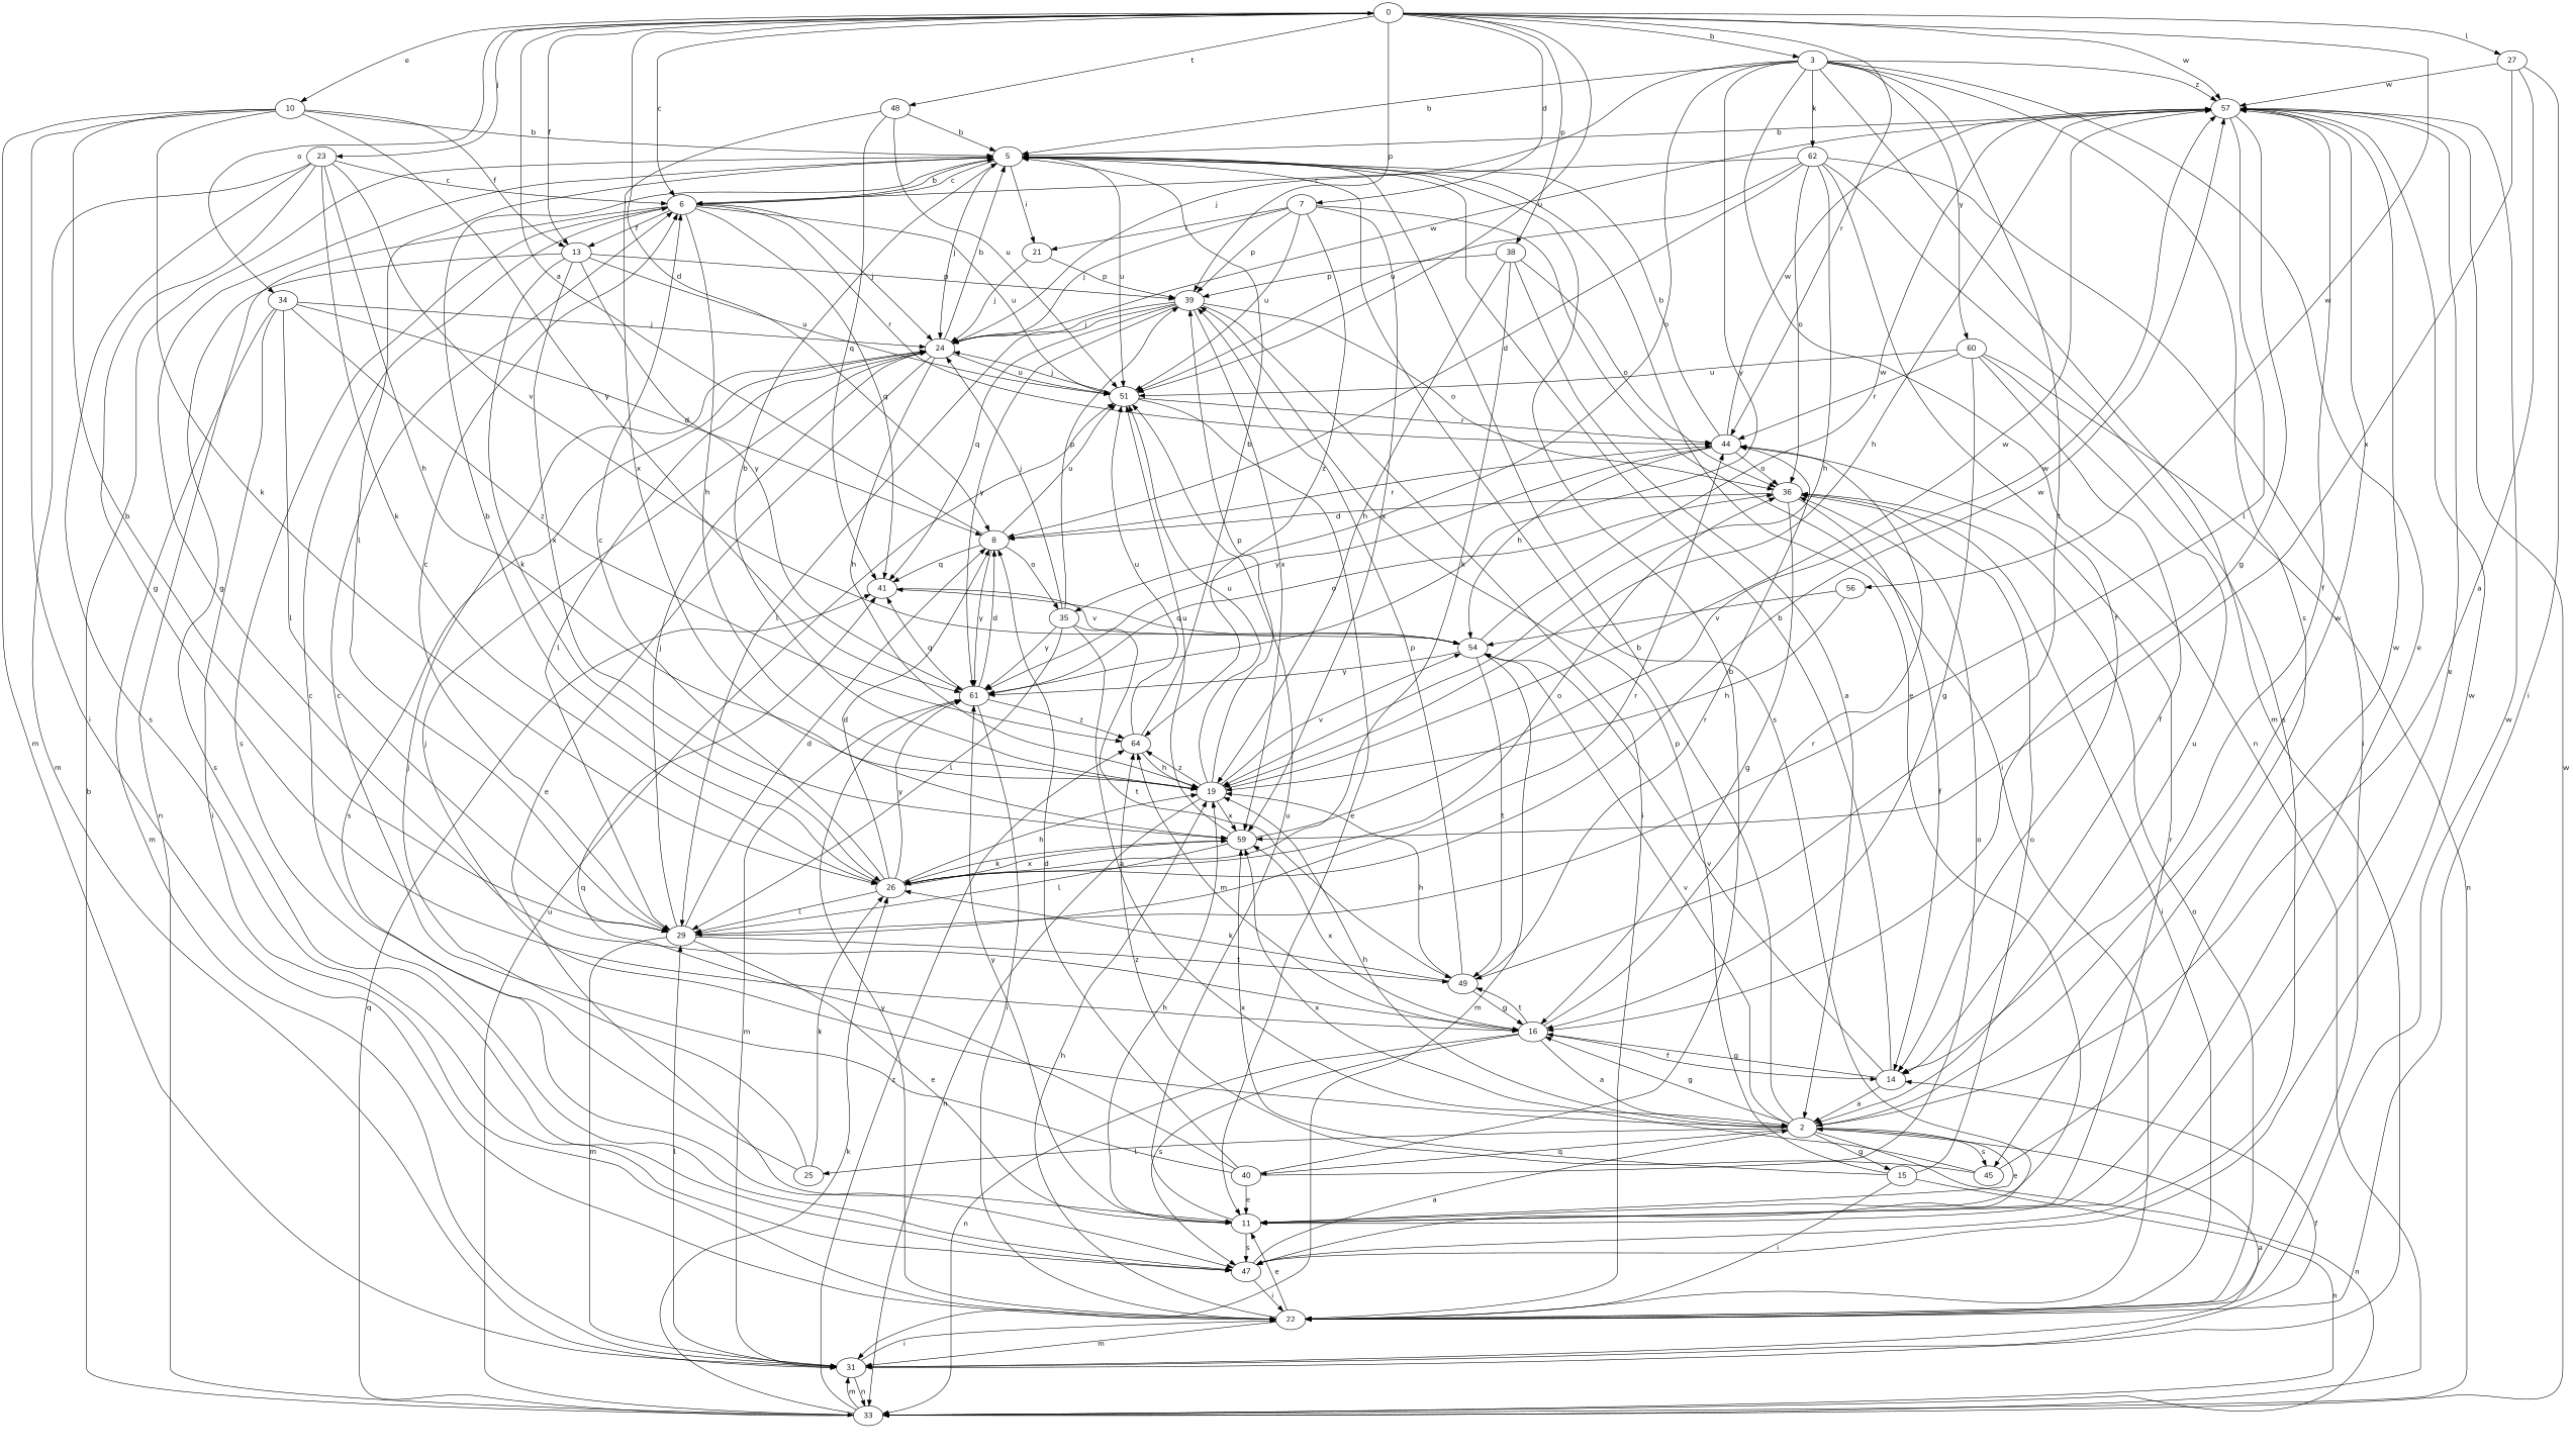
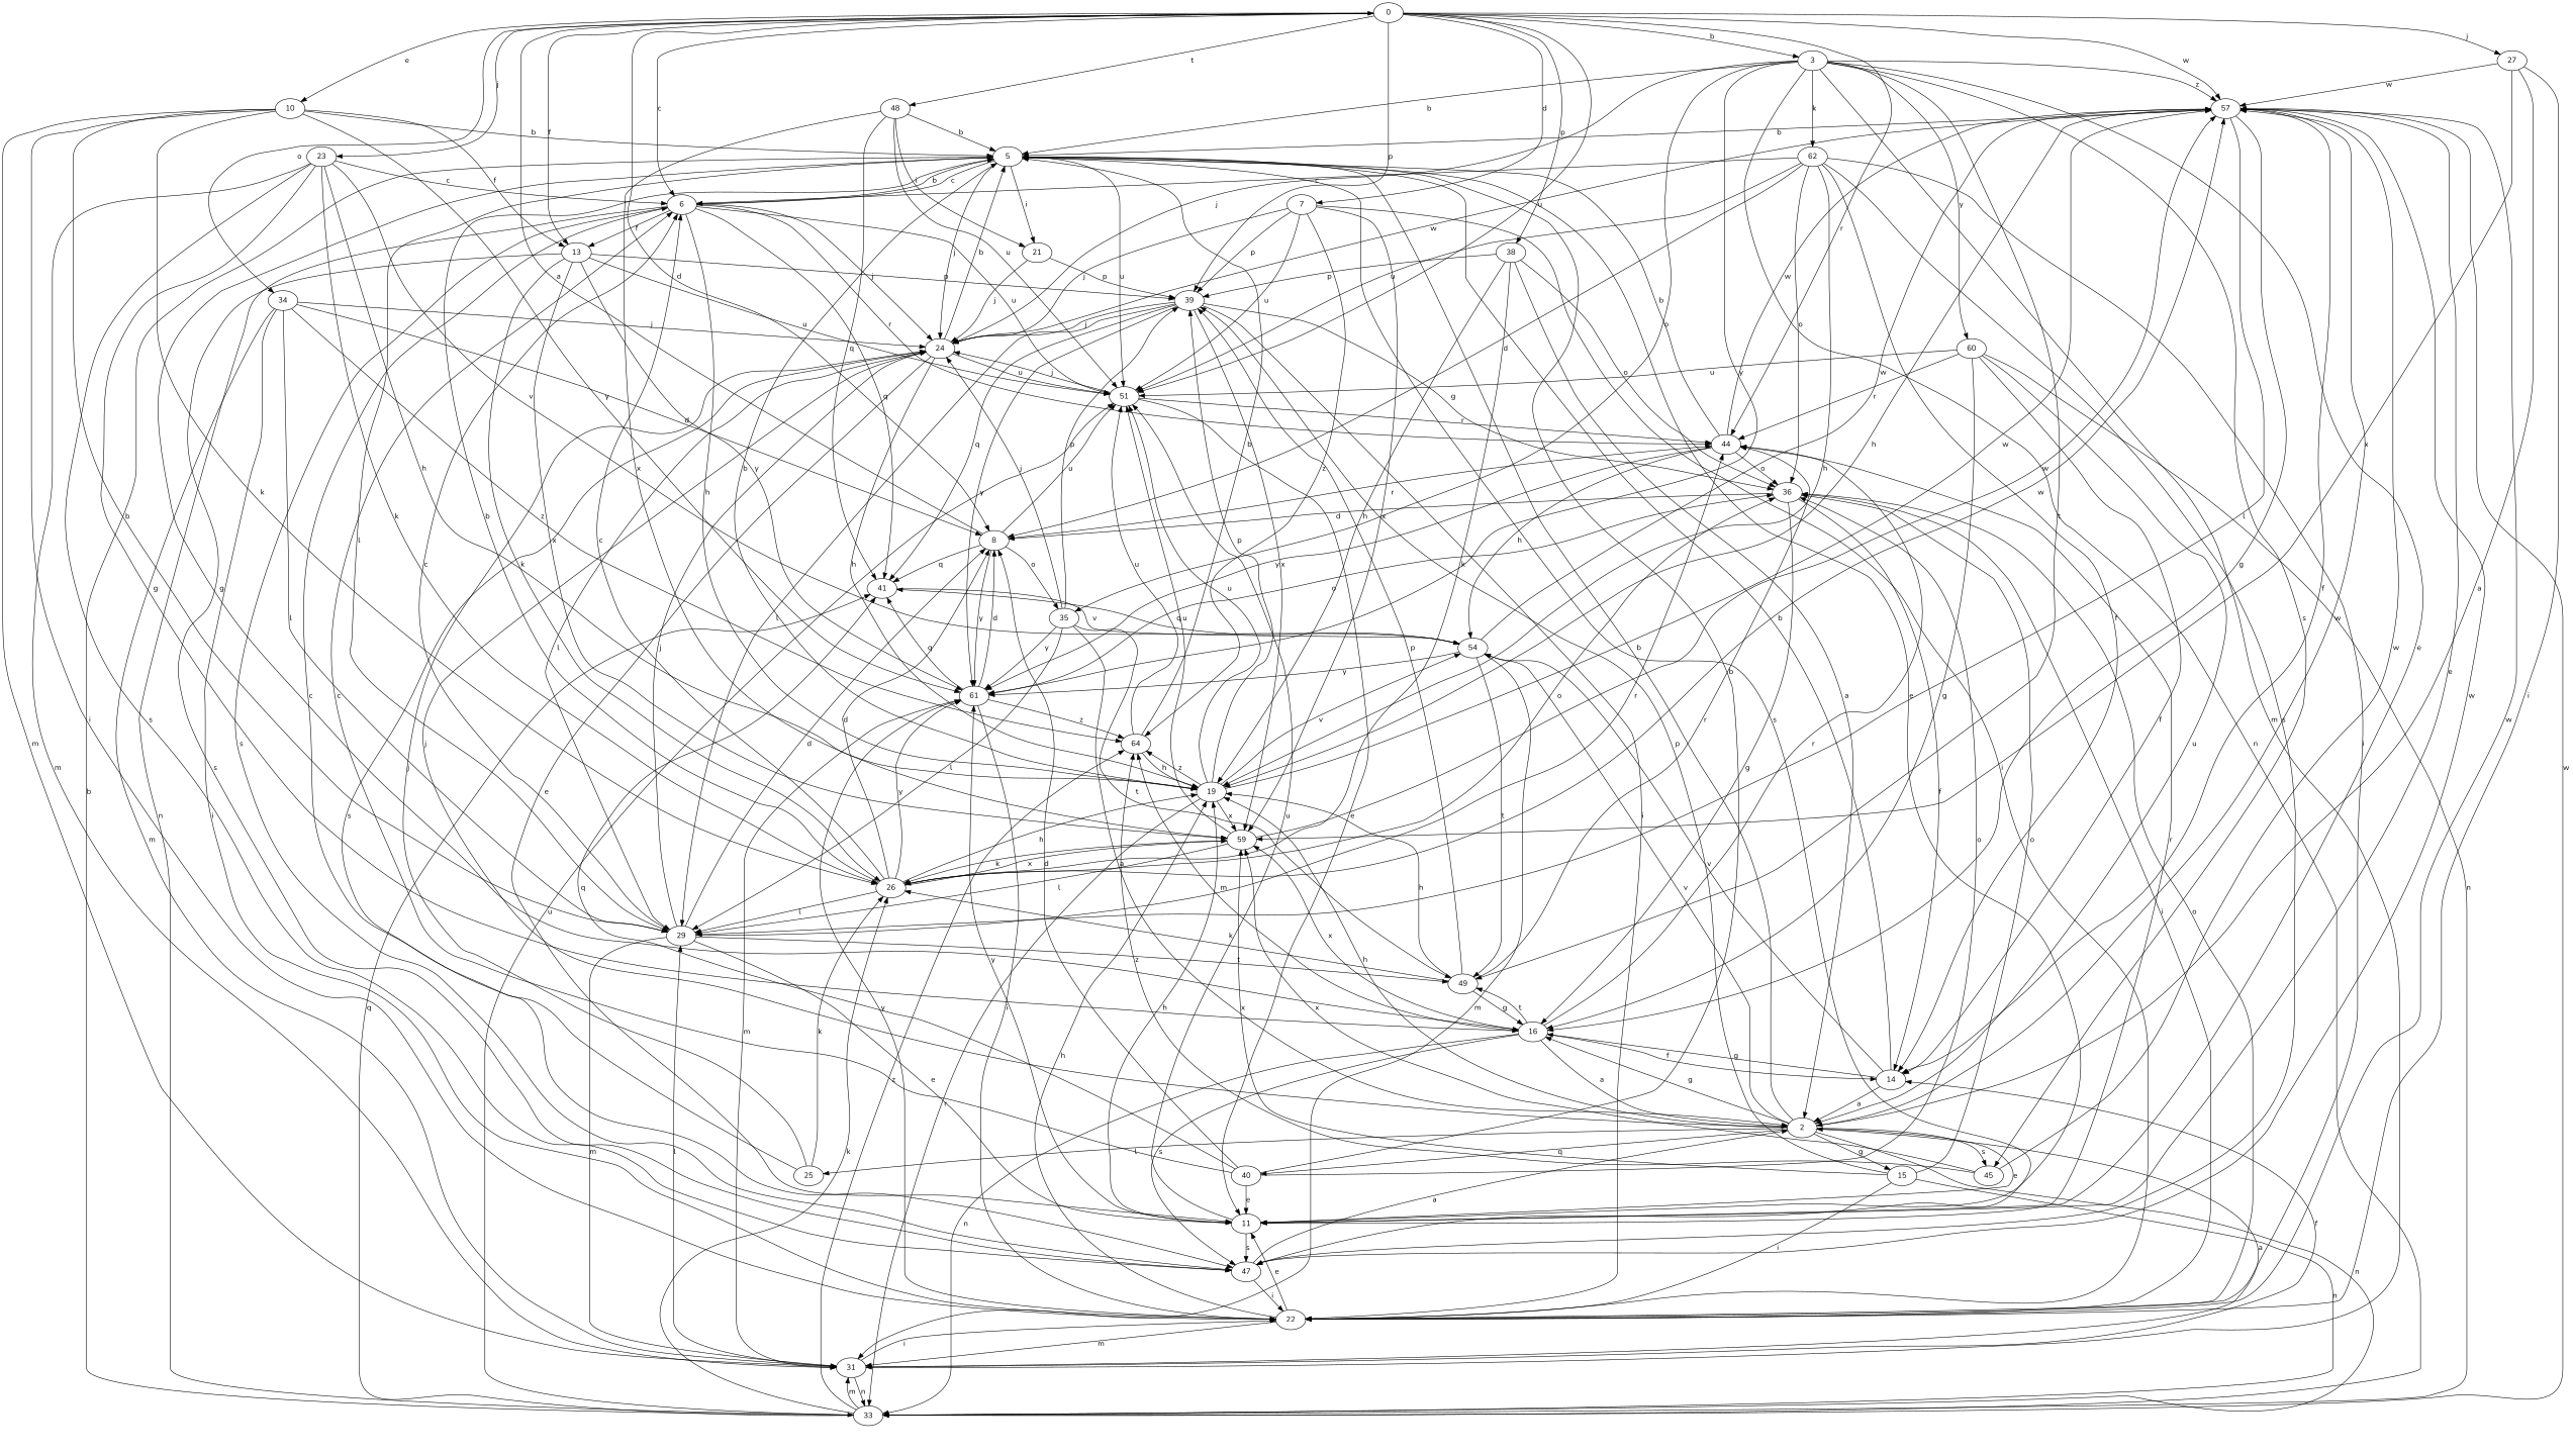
  strict digraph {
    fontname=Nunito
    node [fontname=Nunito]
    edge [fontname=Nunito]
    0
    3
    6
    7
    8
    10
    13
    23
    27
    34
    38
    39
    44
    48
    51
-   56
    57
    5
    11
    24
    33
    45
    31
    35
    49
    60
    61
    62
    19
    47
    41
    21
    22
    59
    64
    29
    26
    16
    54
    2
    36
    14
    15
    n44 [label=25]
    40
    0 -> 3 [label=b]
    0 -> 6 [label=c]
    0 -> 7 [label=d]
    0 -> 8 [label=d]
    0 -> 10 [label=e]
    0 -> 13 [label=f]
    0 -> 23 [label=j]
-   0 -> 27 [label=l]
+   0 -> 27 [label=j]
    0 -> 34 [label=o]
    0 -> 38 [label=p]
    0 -> 39 [label=p]
    0 -> 44 [label=r]
    0 -> 48 [label=t]
    0 -> 51 [label=u]
-   0 -> 56 [label=w]
    0 -> 57 [label=w]
    3 -> 57 [label=z]
    3 -> 5 [label=b]
    3 -> 11 [label=e]
    3 -> 24 [label=j]
    3 -> 33 [label=n]
    3 -> 45 [label=s]
    3 -> 31 [label=m]
    3 -> 35 [label=o]
    3 -> 49 [label=t]
    3 -> 60 [label=y]
    3 -> 61 [label=y]
    3 -> 62 [label=k]
    6 -> 13 [label=f]
    6 -> 44 [label=r]
    6 -> 51 [label=u]
    6 -> 5 [label=b]
    6 -> 24 [label=j]
    6 -> 33 [label=n]
    6 -> 19 [label=h]
    6 -> 47 [label=s]
    6 -> 41 [label=q]
    7 -> 39 [label=p]
    7 -> 51 [label=u]
    7 -> 24 [label=j]
-   7 -> 21 [label=i]
+   48 -> 21 [label=i]
    7 -> 22 [label=i]
    7 -> 59 [label=x]
    7 -> 64 [label=z]
    8 -> 0 [label=a]
    8 -> 44 [label=r]
    8 -> 51 [label=u]
    8 -> 35 [label=o]
    8 -> 61 [label=y]
    8 -> 41 [label=q]
    10 -> 13 [label=f]
    10 -> 5 [label=b]
    10 -> 31 [label=m]
    10 -> 61 [label=y]
    10 -> 22 [label=i]
    10 -> 29 [label=b]
    10 -> 26 [label=k]
    13 -> 39 [label=p]
    13 -> 51 [label=u]
    13 -> 61 [label=y]
    13 -> 47 [label=s]
    13 -> 59 [label=x]
    13 -> 26 [label=k]
    23 -> 6 [label=c]
    23 -> 31 [label=m]
    23 -> 19 [label=h]
    23 -> 47 [label=s]
    23 -> 26 [label=k]
    23 -> 16 [label=g]
    23 -> 54 [label=v]
    27 -> 57 [label=w]
    27 -> 22 [label=i]
    27 -> 59 [label=x]
    27 -> 2 [label=a]
    34 -> 8 [label=d]
    34 -> 24 [label=j]
    34 -> 31 [label=m]
    34 -> 22 [label=i]
    34 -> 64 [label=z]
    34 -> 29 [label=l]
    38 -> 39 [label=p]
    38 -> 19 [label=h]
    38 -> 26 [label=k]
    38 -> 2 [label=a]
    38 -> 36 [label=o]
    39 -> 24 [label=j]
    39 -> 61 [label=y]
    39 -> 41 [label=q]
    39 -> 22 [label=i]
    39 -> 59 [label=x]
    39 -> 29 [label=l]
-   39 -> 36 [label=o]
+   39 -> 36 [label=g]
    44 -> 57 [label=w]
    44 -> 5 [label=b]
    44 -> 61 [label=y]
    44 -> 54 [label=h]
    44 -> 36 [label=o]
    48 -> 51 [label=u]
    48 -> 5 [label=b]
    48 -> 41 [label=q]
    48 -> 59 [label=x]
    51 -> 44 [label=r]
    51 -> 11 [label=e]
    51 -> 24 [label=j]
-   56 -> 19 [label=h]
-   56 -> 54 [label=v]
    57 -> 5 [label=b]
    57 -> 11 [label=e]
    57 -> 19 [label=h]
    57 -> 29 [label=l]
    57 -> 16 [label=g]
    57 -> 14 [label=f]
    5 -> 6 [label=c]
    5 -> 51 [label=u]
    5 -> 11 [label=e]
    5 -> 24 [label=j]
    5 -> 47 [label=s]
    5 -> 21 [label=i]
    5 -> 29 [label=l]
    5 -> 16 [label=g]
    11 -> 44 [label=r]
    11 -> 51 [label=u]
    11 -> 61 [label=y]
    11 -> 19 [label=h]
    11 -> 47 [label=s]
    24 -> 51 [label=u]
    24 -> 57 [label=w]
    24 -> 5 [label=b]
    24 -> 11 [label=e]
    24 -> 19 [label=h]
    24 -> 47 [label=s]
    24 -> 29 [label=l]
    33 -> 51 [label=u]
    33 -> 57 [label=w]
    33 -> 5 [label=b]
    33 -> 31 [label=m]
    33 -> 41 [label=q]
    33 -> 64 [label=z]
    33 -> 26 [label=k]
    45 -> 57 [label=w]
    45 -> 59 [label=x]
    45 -> 64 [label=z]
    31 -> 33 [label=n]
    31 -> 22 [label=i]
    31 -> 29 [label=l]
    31 -> 2 [label=a]
    31 -> 14 [label=f]
    35 -> 39 [label=p]
    35 -> 24 [label=j]
    35 -> 49 [label=t]
    35 -> 61 [label=y]
    35 -> 29 [label=l]
    35 -> 2 [label=a]
    49 -> 39 [label=p]
    49 -> 44 [label=r]
    49 -> 19 [label=h]
    49 -> 26 [label=k]
    49 -> 16 [label=g]
    60 -> 44 [label=r]
    60 -> 51 [label=u]
    60 -> 33 [label=n]
    60 -> 16 [label=g]
    60 -> 2 [label=u]
    60 -> 14 [label=f]
    61 -> 8 [label=d]
    61 -> 31 [label=m]
    61 -> 41 [label=q]
    61 -> 22 [label=i]
    61 -> 64 [label=z]
    61 -> 36 [label=o]
    62 -> 6 [label=c]
    62 -> 8 [label=d]
    62 -> 51 [label=u]
    62 -> 19 [label=h]
    62 -> 47 [label=s]
    62 -> 22 [label=i]
    62 -> 36 [label=o]
    62 -> 14 [label=f]
    19 -> 39 [label=p]
    19 -> 51 [label=u]
    19 -> 57 [label=w]
    19 -> 5 [label=b]
-   19 -> 33 [label=n]
+   19 -> 33 [label=r]
    19 -> 59 [label=x]
    19 -> 64 [label=z]
    19 -> 54 [label=v]
    47 -> 57 [label=w]
    47 -> 22 [label=i]
    47 -> 2 [label=a]
    41 -> 54 [label=v]
    21 -> 39 [label=p]
    21 -> 24 [label=j]
    22 -> 57 [label=w]
    22 -> 11 [label=e]
    22 -> 31 [label=m]
    22 -> 61 [label=y]
    22 -> 19 [label=h]
    22 -> 36 [label=o]
    59 -> 51 [label=u]
    59 -> 57 [label=w]
    59 -> 29 [label=l]
    59 -> 26 [label=k]
    64 -> 51 [label=u]
    64 -> 5 [label=b]
    64 -> 19 [label=h]
    29 -> 6 [label=c]
    29 -> 8 [label=d]
    29 -> 44 [label=r]
    29 -> 11 [label=e]
    29 -> 24 [label=j]
    29 -> 31 [label=m]
    29 -> 49 [label=t]
    26 -> 6 [label=c]
    26 -> 8 [label=d]
    26 -> 57 [label=w]
    26 -> 5 [label=b]
    26 -> 61 [label=y]
    26 -> 19 [label=h]
    26 -> 59 [label=x]
    26 -> 29 [label=l]
    26 -> 36 [label=o]
    16 -> 44 [label=r]
    16 -> 33 [label=n]
    16 -> 49 [label=t]
    16 -> 47 [label=s]
    16 -> 59 [label=x]
    16 -> 64 [label=m]
    16 -> 2 [label=a]
    16 -> 14 [label=f]
    54 -> 57 [label=w]
    54 -> 31 [label=m]
    54 -> 49 [label=t]
    54 -> 61 [label=y]
    54 -> 41 [label=q]
    2 -> 57 [label=w]
    2 -> 5 [label=b]
    2 -> 11 [label=e]
    2 -> 24 [label=j]
    2 -> 33 [label=n]
    2 -> 45 [label=s]
    2 -> 19 [label=h]
    2 -> 16 [label=g]
    2 -> 54 [label=v]
    2 -> 15 [label=g]
    2 -> n44 [label=l]
    2 -> 40 [label=q]
    36 -> 8 [label=d]
    36 -> 22 [label=i]
    36 -> 16 [label=g]
    36 -> 14 [label=f]
    14 -> 5 [label=b]
    14 -> 16 [label=g]
    14 -> 54 [label=v]
    14 -> 2 [label=a]
    15 -> 39 [label=p]
    15 -> 33 [label=n]
    15 -> 22 [label=i]
    15 -> 59 [label=x]
    15 -> 36 [label=o]
    n44 -> 6 [label=c]
    n44 -> 24 [label=j]
    n44 -> 26 [label=k]
    40 -> 6 [label=c]
    40 -> 8 [label=d]
    40 -> 5 [label=b]
    40 -> 11 [label=e]
    40 -> 41 [label=q]
    40 -> 36 [label=o]
  }
